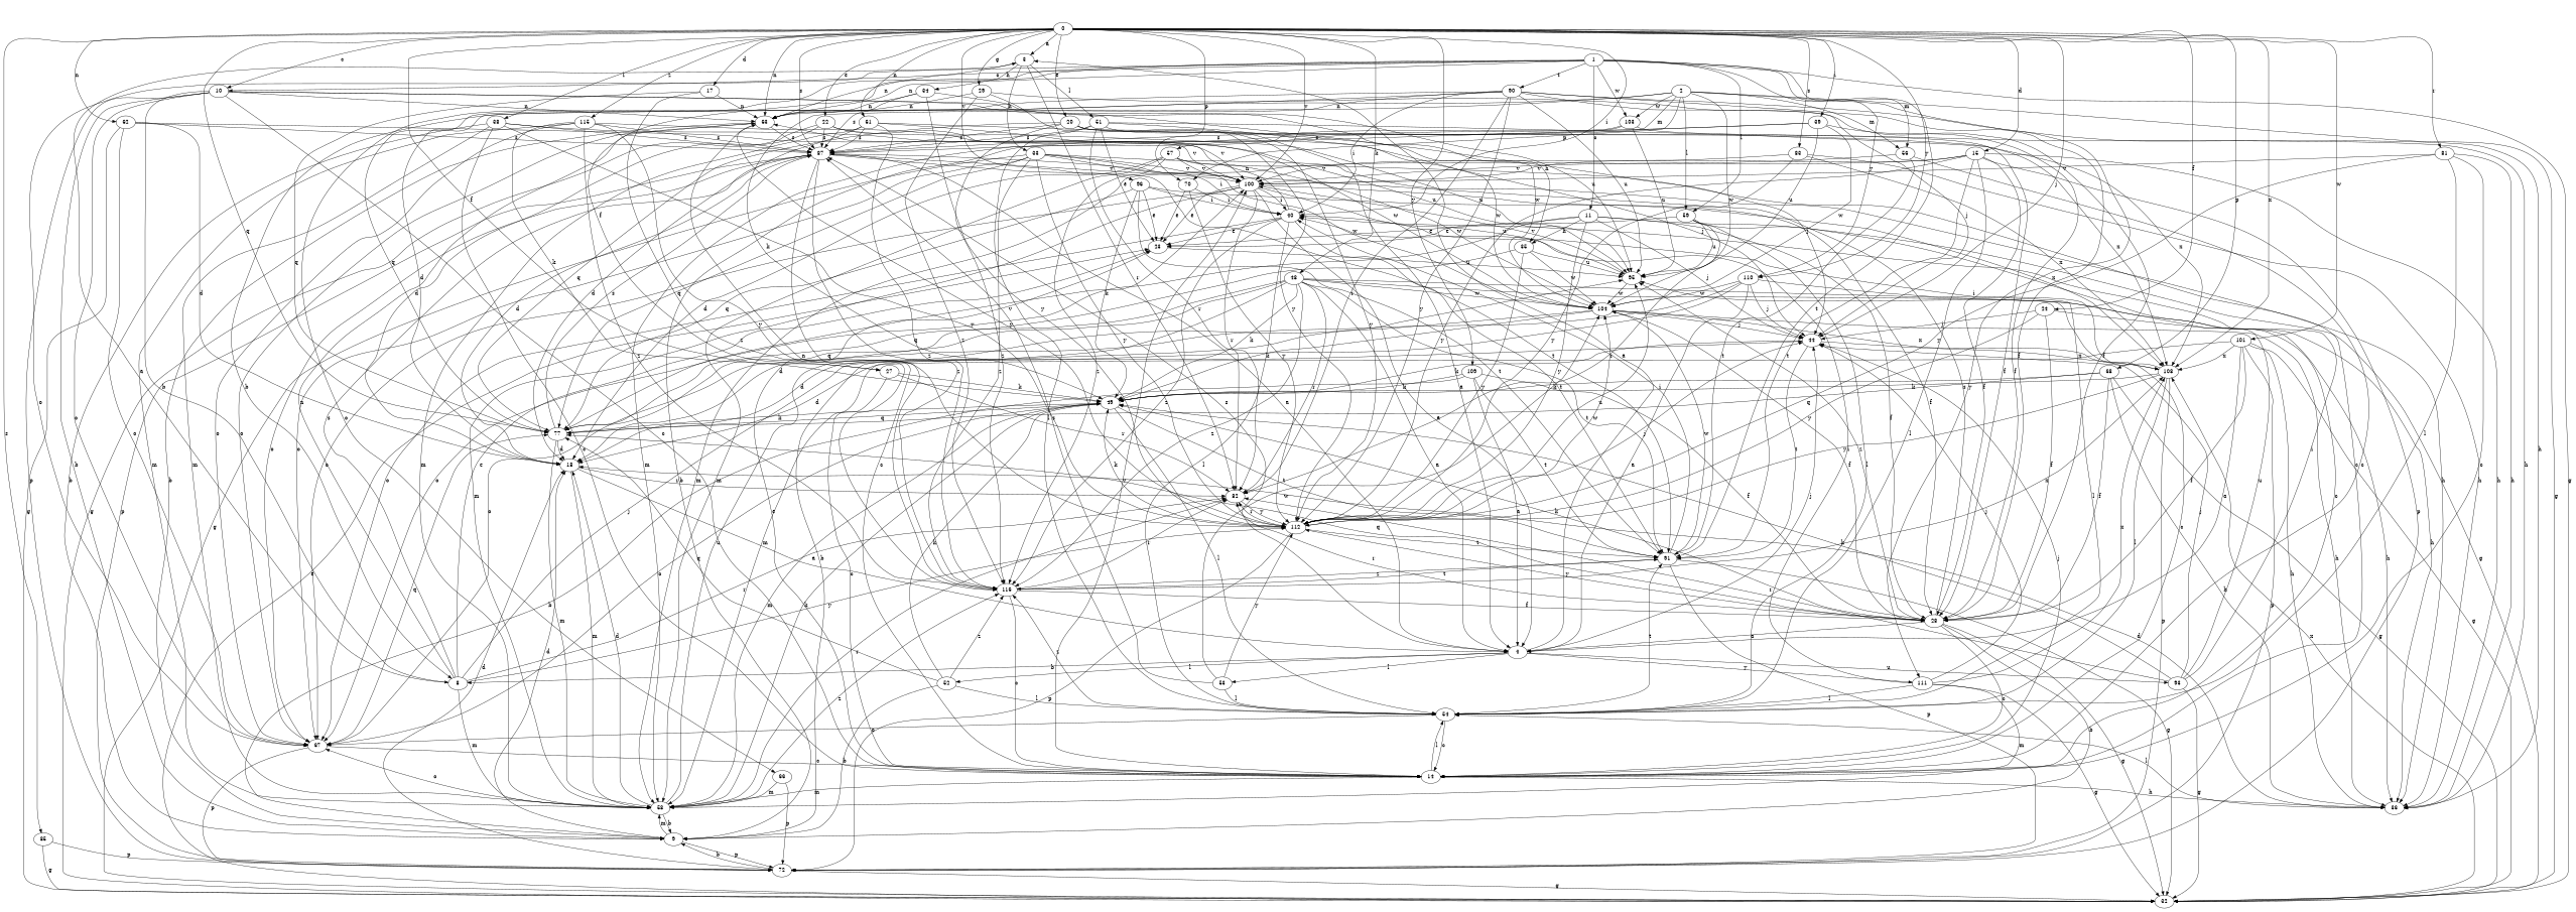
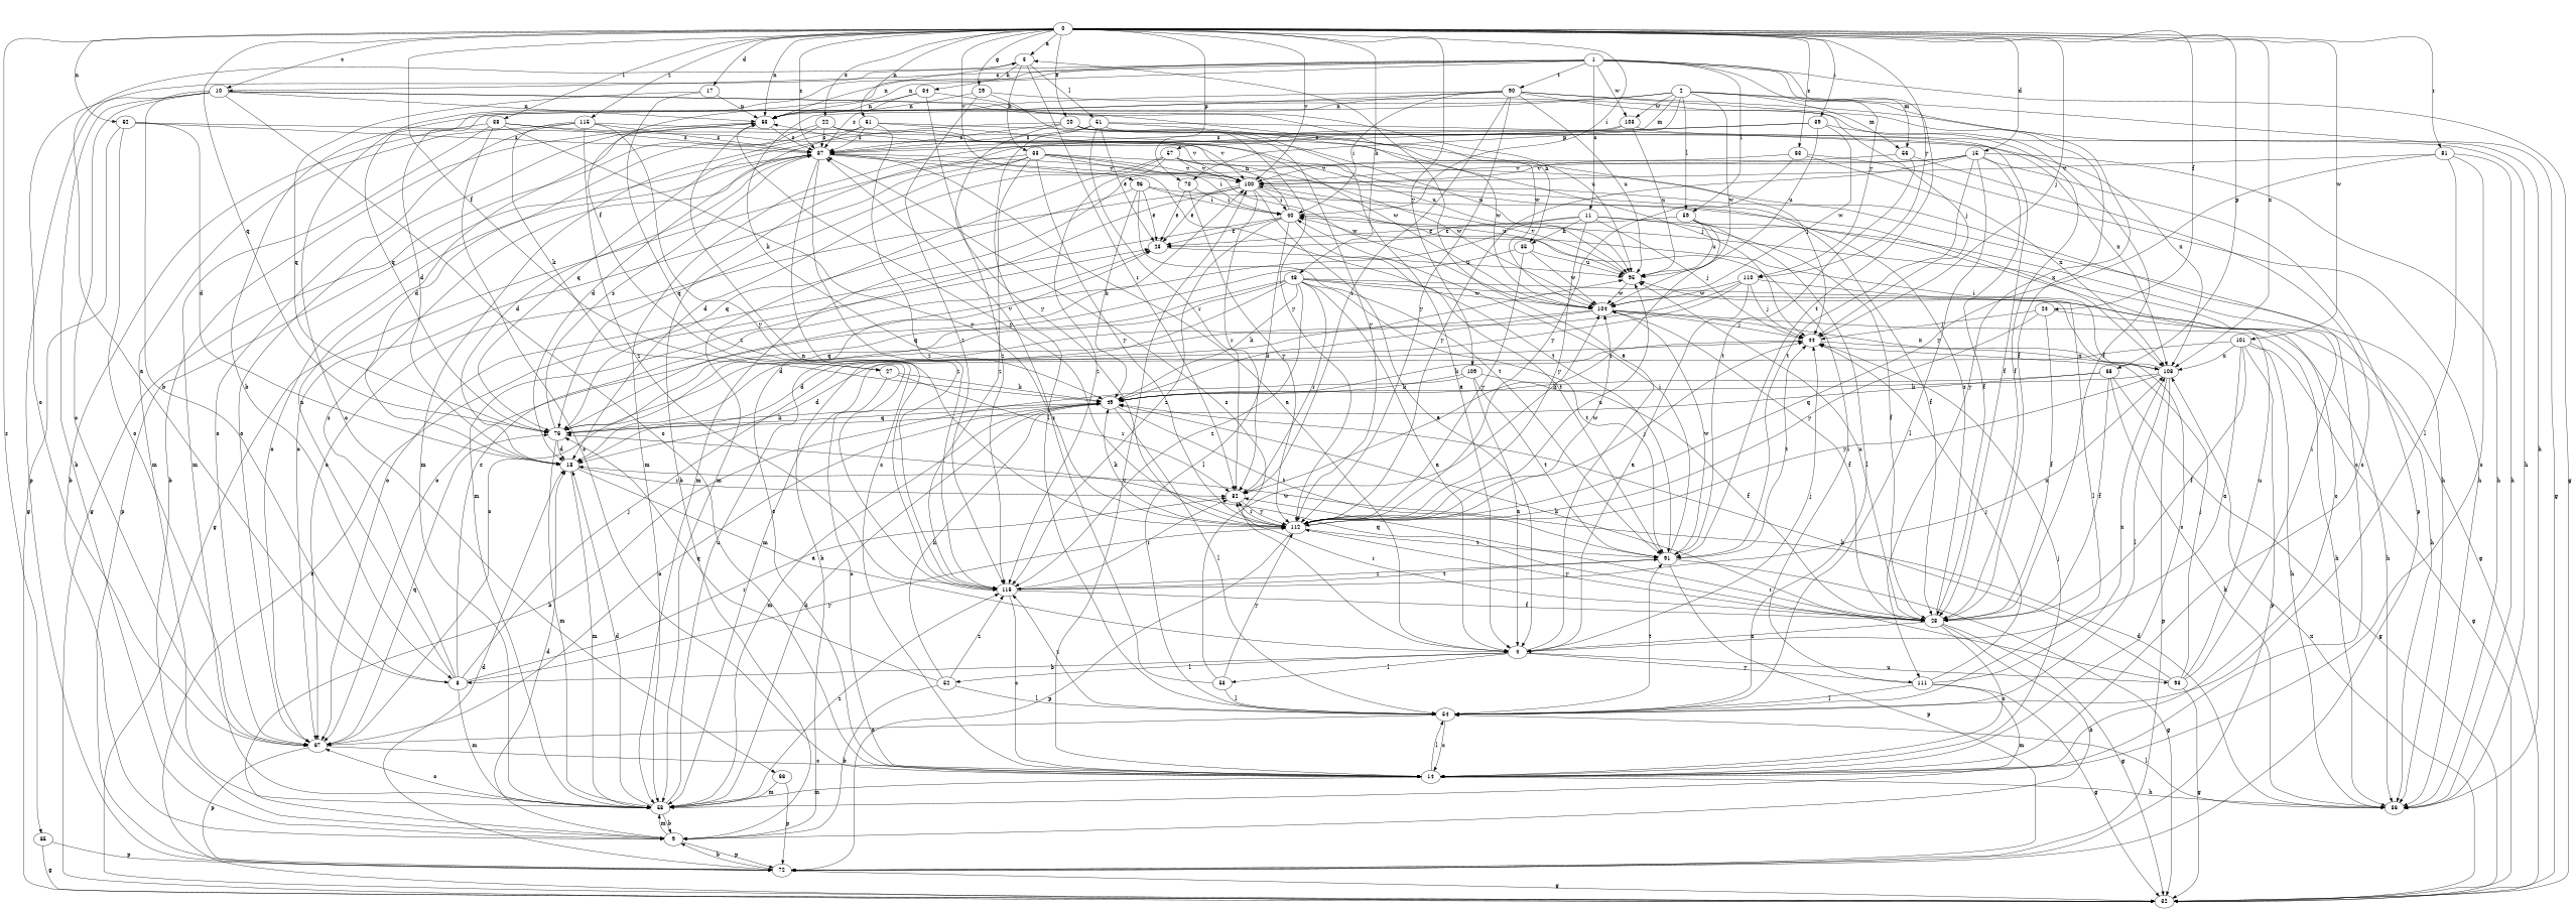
  strict digraph {
    0
    3
    10
    15
    17
    20
    22
    24
    27
    29
    38
    39
    40
    44
    48
    61
    62
    63
    68
    70
-   77
+   77 [label=76]
    81
    83
    85
    87
    n26 [label=96]
    100
    101
    108
    109
    110
    115
    33
    34
    51
    82
    67
    8
    104
    9
    72
    14
    35
    91
    58
    112
    28
    36
    54
    116
    32
    18
    95
    49
    23
    4
    1
    11
    n59 [label=59]
    56
    66
    90
    103
    2
    57
    111
    52
    53
    93
    0 -> 3 [label=a]
    0 -> 10 [label=c]
    0 -> 15 [label=d]
    0 -> 17 [label=d]
    0 -> 20 [label=e]
    0 -> 22 [label=e]
    0 -> 24 [label=f]
    0 -> 27 [label=f]
    0 -> 29 [label=g]
    0 -> 38 [label=i]
    0 -> 39 [label=i]
    0 -> 40 [label=i]
    0 -> 44 [label=j]
    0 -> 48 [label=k]
    0 -> 61 [label=n]
    0 -> 62 [label=n]
    0 -> 63 [label=n]
    0 -> 68 [label=p]
    0 -> 70 [label=p]
    0 -> 77 [label=q]
    0 -> 81 [label=r]
    0 -> 83 [label=s]
    0 -> 85 [label=s]
    0 -> 87 [label=s]
    0 -> n26 [label=v]
    0 -> 100 [label=v]
    0 -> 101 [label=w]
    0 -> 108 [label=x]
    0 -> 109 [label=y]
    0 -> 110 [label=y]
    0 -> 115 [label=z]
    3 -> 63 [label=n]
    3 -> 33 [label=h]
    3 -> 34 [label=h]
    3 -> 51 [label=l]
    3 -> 82 [label=r]
    10 -> 63 [label=n]
    10 -> 67 [label=o]
    10 -> 8 [label=b]
    10 -> 104 [label=w]
    10 -> 9 [label=b]
    10 -> 72 [label=p]
    10 -> 14 [label=c]
    10 -> 35 [label=h]
    15 -> 100 [label=v]
    15 -> 72 [label=p]
    15 -> 91 [label=t]
    15 -> 58 [label=m]
    15 -> 112 [label=y]
    15 -> 28 [label=f]
    15 -> 36 [label=h]
    15 -> 54 [label=l]
    17 -> 63 [label=n]
    17 -> 77 [label=q]
    17 -> 116 [label=z]
    20 -> 77 [label=q]
    20 -> 87 [label=s]
    20 -> 108 [label=x]
    20 -> 112 [label=y]
    20 -> 36 [label=h]
    20 -> 116 [label=z]
    22 -> 87 [label=s]
    22 -> 100 [label=v]
    22 -> 32 [label=g]
    22 -> 18 [label=d]
    22 -> 95 [label=u]
    24 -> 44 [label=j]
    24 -> 112 [label=y]
    24 -> 28 [label=f]
    24 -> 36 [label=h]
    27 -> 82 [label=r]
    27 -> 14 [label=c]
    27 -> 49 [label=k]
    29 -> 63 [label=n]
    29 -> 112 [label=y]
    29 -> 28 [label=f]
    29 -> 116 [label=z]
    38 -> 87 [label=s]
    38 -> 104 [label=w]
    38 -> 9 [label=b]
    38 -> 14 [label=c]
    38 -> 58 [label=m]
    38 -> 112 [label=y]
    39 -> 87 [label=s]
    39 -> 104 [label=w]
    39 -> 9 [label=b]
    39 -> 28 [label=f]
    39 -> 95 [label=u]
    40 -> 63 [label=n]
    40 -> 67 [label=o]
    40 -> 91 [label=t]
    40 -> 54 [label=l]
    40 -> 116 [label=z]
    40 -> 23 [label=e]
    44 -> 108 [label=x]
-   44 -> 91 [label=t]
+   91 -> 44 [label=t]
    44 -> 49 [label=k]
    48 -> 77 [label=q]
    48 -> 82 [label=r]
    48 -> 104 [label=w]
    48 -> 9 [label=b]
    48 -> 14 [label=c]
    48 -> 91 [label=t]
    48 -> 36 [label=h]
    48 -> 116 [label=z]
    48 -> 18 [label=d]
    48 -> 49 [label=k]
    48 -> 4 [label=a]
    61 -> 44 [label=j]
    61 -> 87 [label=s]
    61 -> 100 [label=v]
    61 -> 58 [label=m]
    61 -> 116 [label=z]
    61 -> 18 [label=d]
    62 -> 87 [label=s]
    62 -> 67 [label=o]
    62 -> 32 [label=g]
    62 -> 18 [label=d]
    62 -> 95 [label=u]
    63 -> 87 [label=s]
    63 -> 67 [label=o]
    63 -> 9 [label=b]
    63 -> 112 [label=y]
    68 -> 77 [label=q]
    68 -> 28 [label=f]
    68 -> 36 [label=h]
    68 -> 32 [label=g]
    68 -> 49 [label=k]
    70 -> 40 [label=i]
    70 -> 112 [label=y]
    70 -> 23 [label=e]
    77 -> 87 [label=s]
    77 -> 100 [label=v]
    77 -> 58 [label=m]
    77 -> 18 [label=d]
    77 -> 49 [label=k]
    81 -> 100 [label=v]
    81 -> 14 [label=c]
    81 -> 112 [label=y]
    81 -> 36 [label=h]
    81 -> 54 [label=l]
    83 -> 100 [label=v]
    83 -> 108 [label=x]
    83 -> 112 [label=y]
    83 -> 36 [label=h]
    85 -> 72 [label=p]
    85 -> 32 [label=g]
    87 -> 100 [label=v]
    87 -> 67 [label=o]
    87 -> 72 [label=p]
    87 -> 14 [label=c]
    87 -> 91 [label=t]
    87 -> 116 [label=z]
    87 -> 18 [label=d]
    87 -> 4 [label=a]
    n26 -> 40 [label=i]
    n26 -> 77 [label=q]
    n26 -> 108 [label=x]
    n26 -> 91 [label=t]
    n26 -> 49 [label=k]
    n26 -> 23 [label=e]
    100 -> 40 [label=i]
    100 -> 82 [label=r]
    100 -> 67 [label=o]
    100 -> 58 [label=m]
    100 -> 28 [label=f]
    100 -> 95 [label=u]
    100 -> 23 [label=e]
    100 -> 4 [label=a]
    101 -> 108 [label=x]
    101 -> 72 [label=p]
    101 -> 28 [label=f]
    101 -> 36 [label=h]
    101 -> 32 [label=g]
    101 -> 18 [label=d]
    101 -> 4 [label=a]
    108 -> 40 [label=i]
    108 -> 72 [label=p]
    108 -> 112 [label=y]
    108 -> 54 [label=l]
    108 -> 49 [label=k]
    109 -> 9 [label=b]
    109 -> 91 [label=t]
    109 -> 28 [label=f]
    109 -> 49 [label=k]
    109 -> 4 [label=a]
    110 -> 44 [label=j]
    110 -> 67 [label=o]
    110 -> 104 [label=w]
    110 -> 58 [label=m]
    110 -> 54 [label=l]
    110 -> 4 [label=a]
    115 -> 44 [label=j]
    115 -> 87 [label=s]
    115 -> 67 [label=o]
    115 -> 58 [label=m]
    115 -> 112 [label=y]
    115 -> 116 [label=z]
    115 -> 49 [label=k]
    33 -> 40 [label=i]
    33 -> 77 [label=q]
    33 -> 100 [label=v]
    33 -> 67 [label=o]
    33 -> 104 [label=w]
    33 -> 112 [label=y]
    33 -> 36 [label=h]
    33 -> 116 [label=z]
    33 -> 32 [label=g]
    34 -> 63 [label=n]
    34 -> 87 [label=s]
    34 -> 112 [label=y]
    34 -> 95 [label=u]
    51 -> 87 [label=s]
    51 -> 108 [label=x]
    51 -> 82 [label=r]
    51 -> 104 [label=w]
    51 -> 54 [label=l]
    51 -> 23 [label=e]
    51 -> 4 [label=a]
    82 -> 112 [label=y]
    67 -> 77 [label=q]
    67 -> 72 [label=p]
    67 -> 14 [label=c]
    8 -> 3 [label=a]
    8 -> 44 [label=j]
    8 -> 63 [label=n]
    8 -> 87 [label=s]
    8 -> 82 [label=r]
    8 -> 58 [label=m]
    8 -> 112 [label=y]
    8 -> 23 [label=e]
    104 -> 44 [label=j]
    104 -> 108 [label=x]
    104 -> 28 [label=f]
    104 -> 36 [label=h]
    104 -> 18 [label=d]
    104 -> 49 [label=k]
    9 -> 72 [label=p]
    9 -> 58 [label=m]
    9 -> 18 [label=d]
    72 -> 9 [label=b]
    72 -> 32 [label=g]
    72 -> 18 [label=d]
    14 -> 44 [label=j]
    14 -> 100 [label=v]
    14 -> 58 [label=m]
    14 -> 36 [label=h]
    14 -> 54 [label=l]
    14 -> 23 [label=e]
    35 -> 77 [label=q]
    35 -> 104 [label=w]
    35 -> 112 [label=y]
    35 -> 95 [label=u]
    91 -> 40 [label=i]
    91 -> 104 [label=w]
    91 -> 72 [label=p]
    91 -> 116 [label=z]
    91 -> 32 [label=g]
-   58 -> 82 [label=r]
    58 -> 67 [label=o]
    58 -> 9 [label=b]
    58 -> 116 [label=z]
    58 -> 18 [label=d]
    58 -> 95 [label=u]
    58 -> 49 [label=k]
    112 -> 44 [label=j]
    112 -> 82 [label=r]
    112 -> 104 [label=w]
    112 -> 72 [label=p]
    112 -> 91 [label=t]
    112 -> 95 [label=u]
    112 -> 49 [label=k]
    28 -> 77 [label=q]
    28 -> 87 [label=s]
    28 -> 82 [label=r]
    28 -> 9 [label=b]
    28 -> 14 [label=c]
    28 -> 112 [label=y]
    28 -> 32 [label=g]
-   28 -> 95 [label=z]
+   28 -> 95 [label=u]
    28 -> 49 [label=k]
    28 -> 4 [label=a]
    36 -> 54 [label=l]
    36 -> 18 [label=d]
    54 -> 67 [label=o]
    54 -> 14 [label=c]
    54 -> 91 [label=t]
    54 -> 116 [label=z]
    116 -> 63 [label=n]
    116 -> 108 [label=x]
    116 -> 82 [label=r]
    116 -> 14 [label=c]
    116 -> 91 [label=t]
    116 -> 28 [label=f]
    32 -> 108 [label=x]
    32 -> 23 [label=e]
    18 -> 82 [label=r]
    18 -> 58 [label=m]
    18 -> 4 [label=a]
    95 -> 100 [label=v]
    95 -> 104 [label=w]
    49 -> 77 [label=q]
    49 -> 67 [label=o]
    49 -> 91 [label=t]
    49 -> 58 [label=m]
    49 -> 54 [label=l]
    23 -> 95 [label=u]
    4 -> 3 [label=a]
    4 -> 44 [label=j]
    4 -> 87 [label=s]
    4 -> 8 [label=b]
    4 -> 111 [label=y]
    4 -> 52 [label=l]
    4 -> 53 [label=l]
    4 -> 93 [label=u]
    1 -> 10 [label=c]
    1 -> 27 [label=f]
    1 -> 63 [label=n]
    1 -> 110 [label=y]
    1 -> 67 [label=o]
    1 -> 91 [label=t]
    1 -> 32 [label=g]
    1 -> 11 [label=c]
    1 -> n59 [label=l]
    1 -> 56 [label=m]
    1 -> 66 [label=o]
    1 -> 90 [label=t]
    1 -> 103 [label=w]
    11 -> 44 [label=j]
    11 -> 67 [label=o]
    11 -> 35 [label=h]
    11 -> 112 [label=y]
    11 -> 28 [label=f]
    11 -> 32 [label=g]
    11 -> 23 [label=e]
    n59 -> 82 [label=r]
    n59 -> 14 [label=c]
    n59 -> 54 [label=l]
    n59 -> 95 [label=u]
    n59 -> 23 [label=e]
    56 -> 100 [label=v]
    56 -> 14 [label=c]
    56 -> 91 [label=t]
    66 -> 72 [label=p]
    66 -> 58 [label=m]
    90 -> 40 [label=i]
    90 -> 44 [label=j]
    90 -> 63 [label=n]
    90 -> 77 [label=q]
    90 -> 82 [label=r]
    90 -> 112 [label=y]
    90 -> 28 [label=f]
    90 -> 36 [label=h]
    90 -> 18 [label=d]
    90 -> 95 [label=u]
    103 -> 87 [label=s]
    103 -> 58 [label=m]
    103 -> 28 [label=f]
    103 -> 95 [label=u]
    2 -> 70 [label=p]
    2 -> 8 [label=b]
    2 -> 104 [label=w]
    2 -> 32 [label=g]
    2 -> 49 [label=k]
    2 -> n59 [label=l]
    2 -> 56 [label=m]
    2 -> 103 [label=w]
    2 -> 57 [label=m]
    2 -> 111 [label=y]
    57 -> 100 [label=v]
    57 -> 104 [label=w]
    57 -> 14 [label=c]
    57 -> 58 [label=m]
    57 -> 116 [label=z]
    57 -> 18 [label=d]
    111 -> 40 [label=i]
    111 -> 44 [label=j]
    111 -> 108 [label=x]
    111 -> 58 [label=m]
    111 -> 54 [label=l]
    111 -> 32 [label=g]
    52 -> 77 [label=q]
    52 -> 9 [label=b]
    52 -> 54 [label=l]
    52 -> 116 [label=z]
    52 -> 49 [label=k]
    53 -> 87 [label=s]
    53 -> 104 [label=w]
    53 -> 112 [label=y]
    53 -> 54 [label=l]
    93 -> 40 [label=i]
    93 -> 44 [label=j]
    93 -> 82 [label=r]
    93 -> 32 [label=g]
    93 -> 95 [label=u]
    93 -> 49 [label=k]
  }
